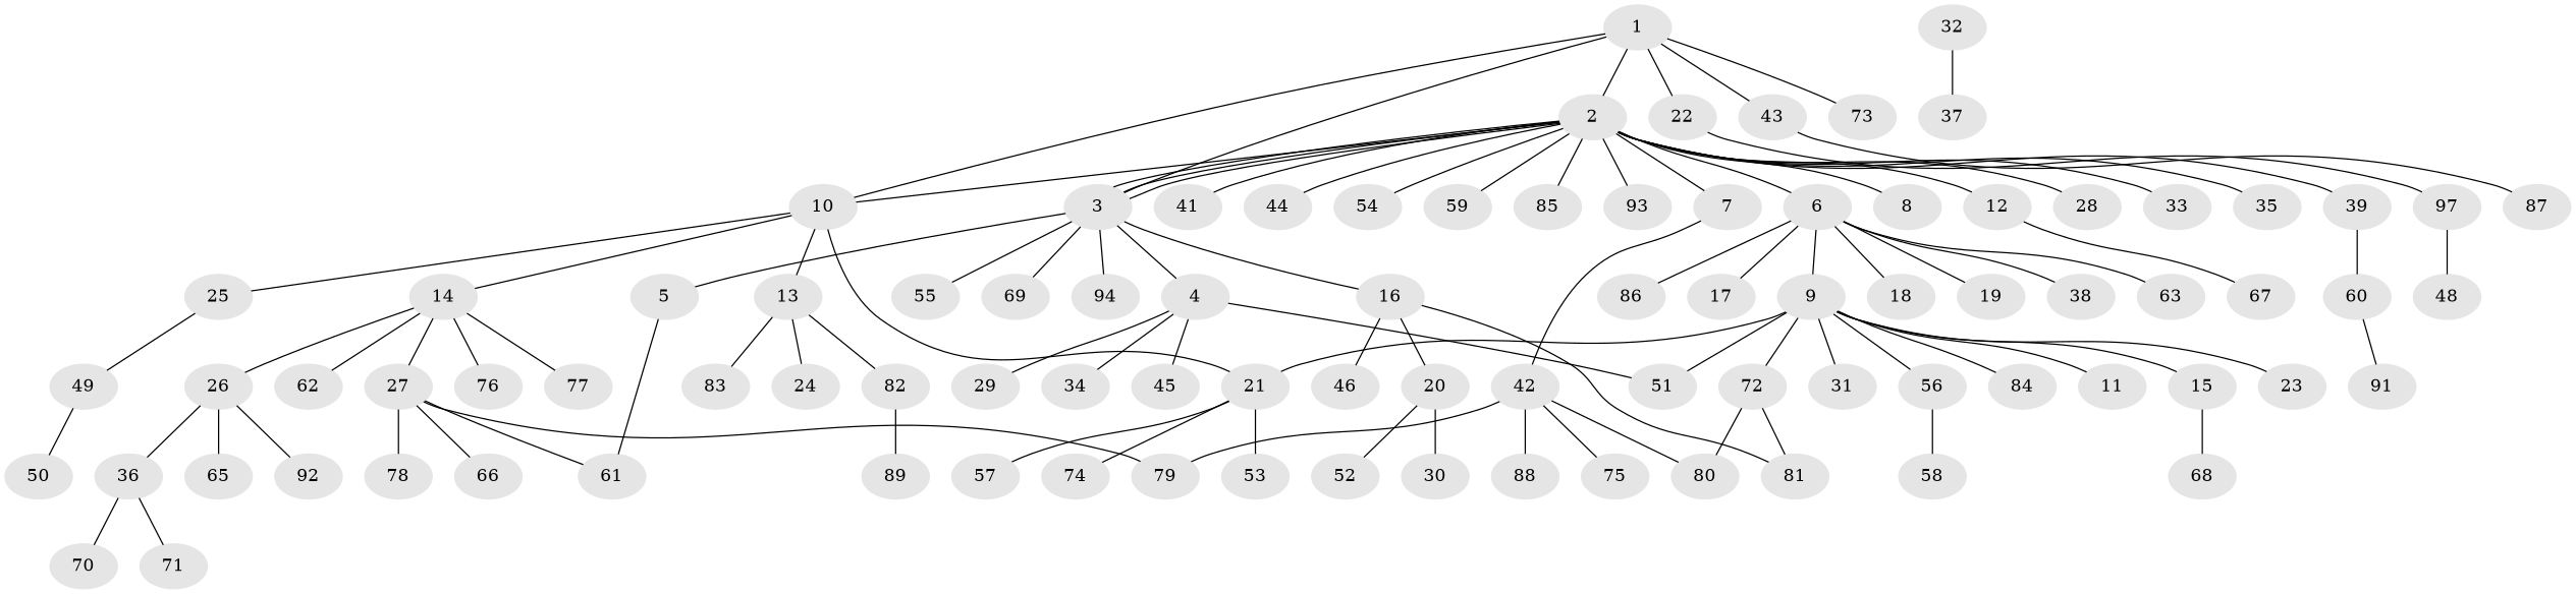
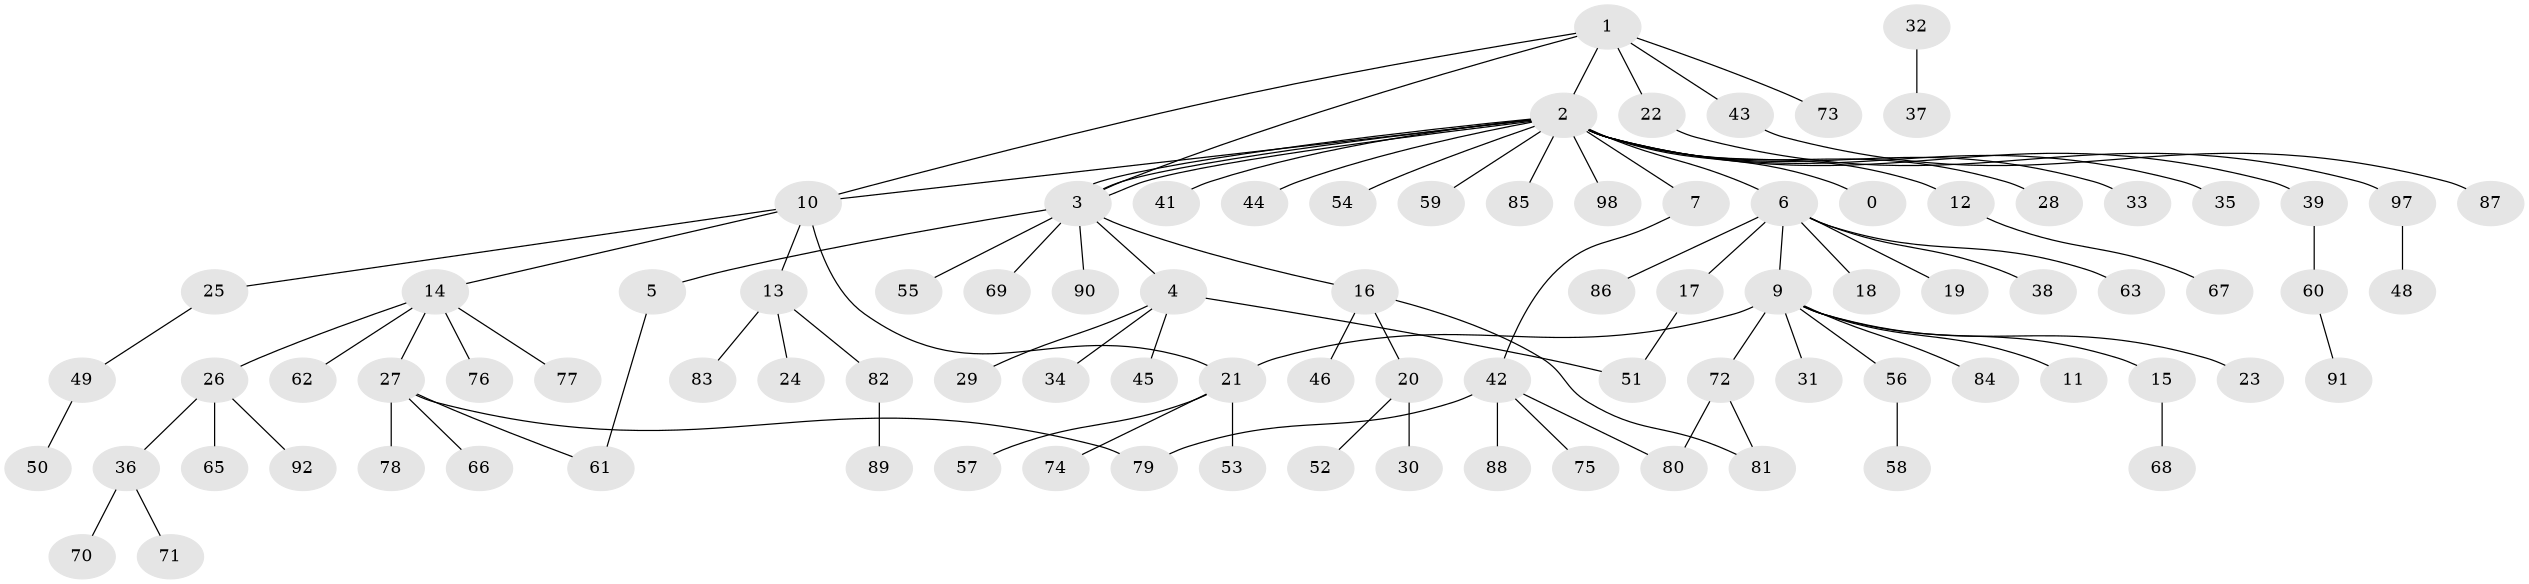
  graph {
    node [color=gray90 style=filled]
    1
    2
    3
    10
    22
    43
    73
    6
    7
-   8
+   8 [label=0]
    12
    28
    33
    35
    39
    41
    44
    54
    59
    85
-   93
+   93 [label=98]
    4
    5
    16
    55
    69
-   90 [label=94]
+   90
    21
    13
    14
    25
    n32 [label=97]
    87
    9
    17
    18
    19
    38
    63
    86
    42
    67
    60
    29
    34
    45
    51
    61
    20
    46
    81
    32
    37
    11
    15
    23
    31
    56
    72
    84
    79
    75
    80
    88
    68
    53
    57
    74
    58
    24
    82
    83
    26
    27
    62
    76
    77
    49
    89
    36
    65
    92
    66
    78
    30
    52
    48
    50
    70
    71
    91
    1 -- 2
    1 -- 3
    1 -- 10
    1 -- 22
    1 -- 43
    1 -- 73
    2 -- 3
    2 -- 3
    2 -- 3
    2 -- 10
    2 -- 6
    2 -- 7
    2 -- 8
    2 -- 12
    2 -- 28
    2 -- 33
    2 -- 35
    2 -- 39
    2 -- 41
    2 -- 44
    2 -- 54
    2 -- 59
    2 -- 85
    2 -- 93
    3 -- 4
    3 -- 5
    3 -- 16
    3 -- 55
    3 -- 69
    3 -- 90
    10 -- 21
    10 -- 13
    10 -- 14
    10 -- 25
    22 -- n32
    43 -- 87
    6 -- 9
    6 -- 17
    6 -- 18
    6 -- 19
    6 -- 38
    6 -- 63
    6 -- 86
    7 -- 42
    12 -- 67
    39 -- 60
    4 -- 29
    4 -- 34
    4 -- 45
    4 -- 51
    5 -- 61
    16 -- 20
    16 -- 46
    16 -- 81
    21 -- 53
    21 -- 57
    21 -- 74
    13 -- 24
    13 -- 82
    13 -- 83
    14 -- 26
    14 -- 27
    14 -- 62
    14 -- 76
    14 -- 77
    25 -- 49
    n32 -- 48
    9 -- 21
-   9 -- 51
+   17 -- 51
    9 -- 11
    9 -- 15
    9 -- 23
    9 -- 31
    9 -- 56
    9 -- 72
    9 -- 84
    42 -- 79
    42 -- 75
    42 -- 80
    42 -- 88
    60 -- 91
    20 -- 30
    20 -- 52
    32 -- 37
    15 -- 68
    56 -- 58
    72 -- 81
    72 -- 80
    82 -- 89
    26 -- 36
    26 -- 65
    26 -- 92
    27 -- 61
    27 -- 79
    27 -- 66
    27 -- 78
    49 -- 50
    36 -- 70
    36 -- 71
  }
